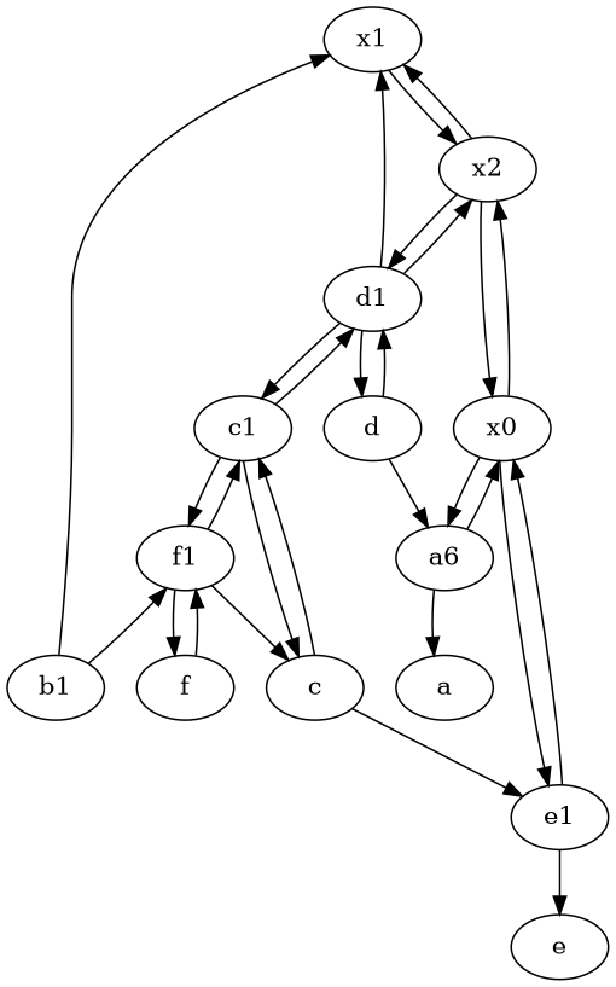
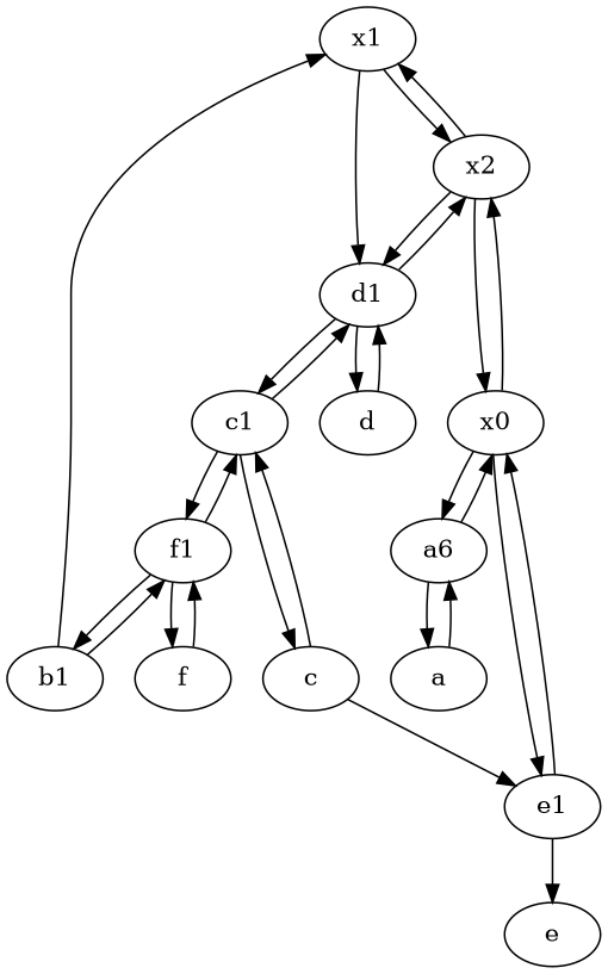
  digraph {
    x1
    x2
    d1
    x0
    b1
    f1
    e1
    e
    f
    c1
    c
    d
    n13 [label=a6]
    a
    x1 -> x2
    x2 -> x1
    x2 -> d1
    x2 -> x0
-   d1 -> x1
+   x1 -> d1
    d1 -> x2
    d1 -> c1
    d1 -> d
    x0 -> x2
    x0 -> e1
    x0 -> n13
    b1 -> x1
    b1 -> f1
-   f1 -> c
+   f1 -> b1
    f1 -> f
    f1 -> c1
    e1 -> x0
    e1 -> e
    f -> f1
    c1 -> d1
    c1 -> f1
    c1 -> c
    c -> e1
    c -> c1
    d -> d1
    n13 -> x0
    n13 -> a
-   d -> n13
+   a -> n13
  }
